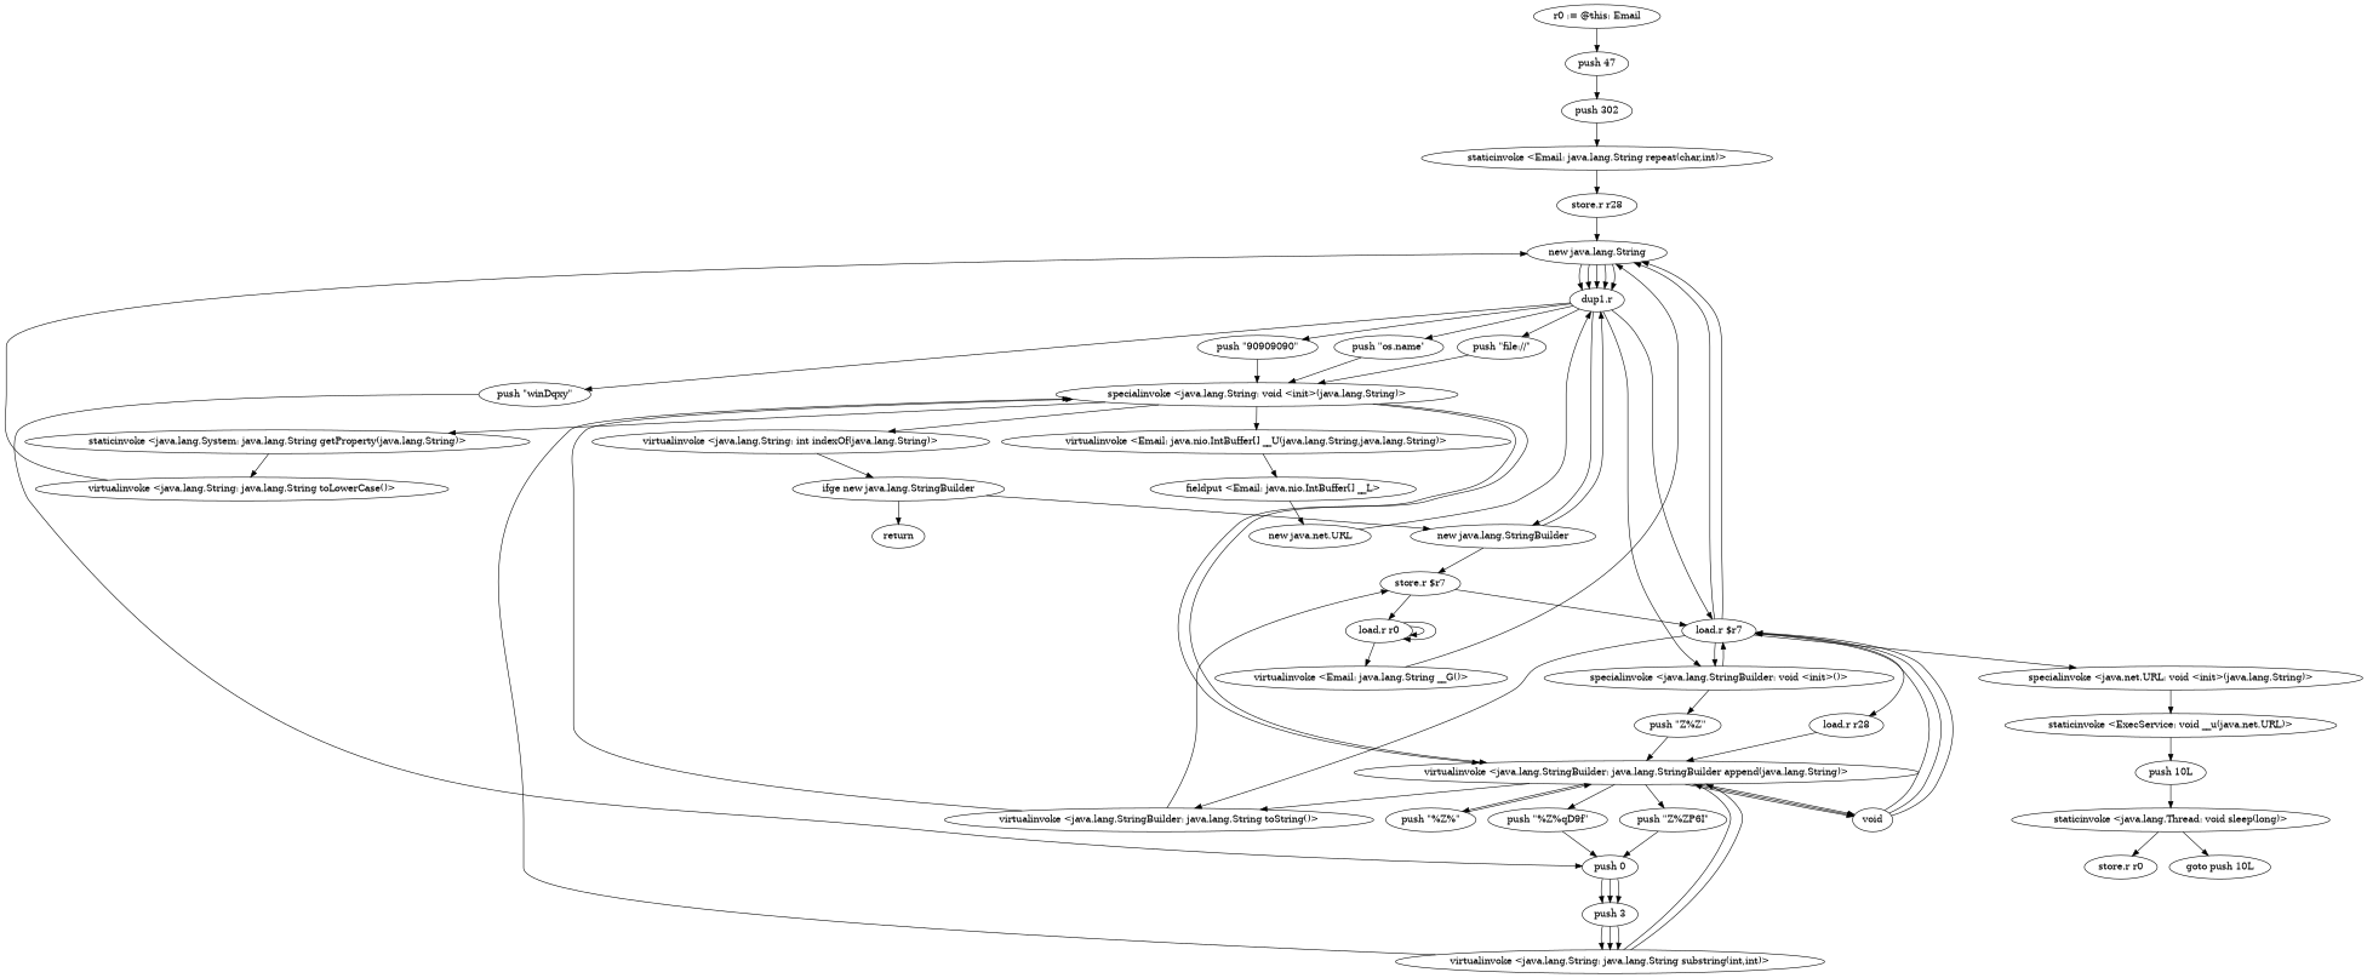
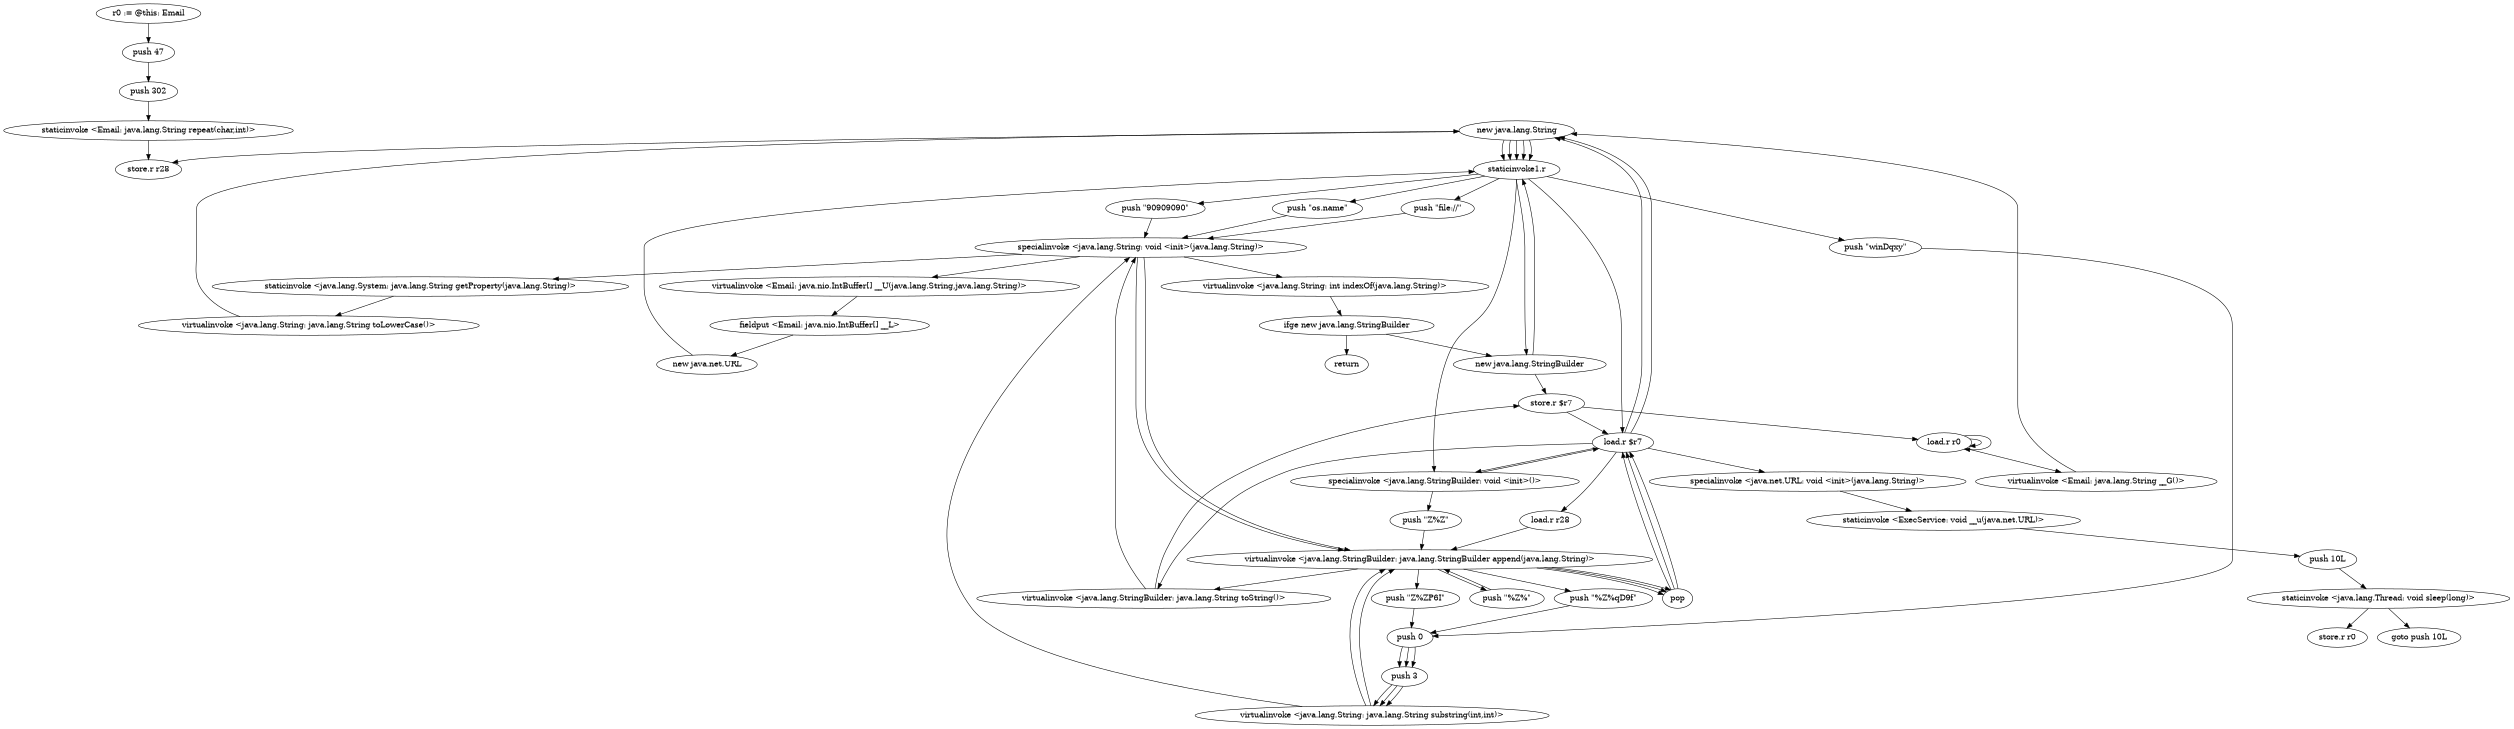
  digraph {
    "r0 := @this: Email"
    "push 47"
    "push 302"
    "staticinvoke <Email: java.lang.String repeat(char,int)>"
    "store.r r28"
    "new java.lang.String"
-   "dup1.r"
+   "dup1.r" [label="staticinvoke1.r"]
    "push \"os.name\""
    "push \"winDqxy\""
    "new java.lang.StringBuilder"
    "load.r $r7"
    "specialinvoke <java.lang.StringBuilder: void <init>()>"
    "push \"file://\""
    "push \"90909090\""
    "specialinvoke <java.lang.String: void <init>(java.lang.String)>"
    "push 0"
    "store.r $r7"
    "load.r r28"
    "virtualinvoke <java.lang.StringBuilder: java.lang.String toString()>"
    "specialinvoke <java.net.URL: void <init>(java.lang.String)>"
    "push \"Z%Z\""
    "staticinvoke <java.lang.System: java.lang.String getProperty(java.lang.String)>"
    "virtualinvoke <java.lang.String: int indexOf(java.lang.String)>"
    "virtualinvoke <java.lang.StringBuilder: java.lang.StringBuilder append(java.lang.String)>"
    "virtualinvoke <Email: java.nio.IntBuffer[] __U(java.lang.String,java.lang.String)>"
    "virtualinvoke <java.lang.String: java.lang.String toLowerCase()>"
    "ifge new java.lang.StringBuilder"
-   pop [label=void]
+   pop
    "push \"%Z%qD9f\""
    "push \"Z%ZP6I\""
    "push \"%Z%\""
    "fieldput <Email: java.nio.IntBuffer[] __L>"
    "push 3"
    "virtualinvoke <java.lang.String: java.lang.String substring(int,int)>"
    return
    "load.r r0"
    "virtualinvoke <Email: java.lang.String __G()>"
    "staticinvoke <ExecService: void __u(java.net.URL)>"
    "new java.net.URL"
    "push 10L"
    "staticinvoke <java.lang.Thread: void sleep(long)>"
    "goto push 10L"
    "store.r r0"
    "r0 := @this: Email" -> "push 47"
    "push 47" -> "push 302"
    "push 302" -> "staticinvoke <Email: java.lang.String repeat(char,int)>"
    "staticinvoke <Email: java.lang.String repeat(char,int)>" -> "store.r r28"
-   "store.r r28" -> "new java.lang.String"
+   "new java.lang.String" -> "store.r r28"
    "new java.lang.String" -> "dup1.r"
    "new java.lang.String" -> "dup1.r"
    "new java.lang.String" -> "dup1.r"
    "new java.lang.String" -> "dup1.r"
    "new java.lang.String" -> "dup1.r"
    "dup1.r" -> "push \"os.name\""
    "dup1.r" -> "push \"winDqxy\""
    "dup1.r" -> "new java.lang.StringBuilder"
    "dup1.r" -> "load.r $r7"
    "dup1.r" -> "specialinvoke <java.lang.StringBuilder: void <init>()>"
    "dup1.r" -> "push \"file://\""
    "dup1.r" -> "push \"90909090\""
    "push \"os.name\"" -> "specialinvoke <java.lang.String: void <init>(java.lang.String)>"
    "push \"winDqxy\"" -> "push 0"
    "new java.lang.StringBuilder" -> "dup1.r"
    "new java.lang.StringBuilder" -> "store.r $r7"
    "load.r $r7" -> "new java.lang.String"
    "load.r $r7" -> "new java.lang.String"
    "load.r $r7" -> "specialinvoke <java.lang.StringBuilder: void <init>()>"
    "load.r $r7" -> "load.r r28"
    "load.r $r7" -> "virtualinvoke <java.lang.StringBuilder: java.lang.String toString()>"
    "load.r $r7" -> "specialinvoke <java.net.URL: void <init>(java.lang.String)>"
    "specialinvoke <java.lang.StringBuilder: void <init>()>" -> "load.r $r7"
    "specialinvoke <java.lang.StringBuilder: void <init>()>" -> "push \"Z%Z\""
    "push \"file://\"" -> "specialinvoke <java.lang.String: void <init>(java.lang.String)>"
    "push \"90909090\"" -> "specialinvoke <java.lang.String: void <init>(java.lang.String)>"
    "specialinvoke <java.lang.String: void <init>(java.lang.String)>" -> "staticinvoke <java.lang.System: java.lang.String getProperty(java.lang.String)>"
    "specialinvoke <java.lang.String: void <init>(java.lang.String)>" -> "virtualinvoke <java.lang.String: int indexOf(java.lang.String)>"
    "specialinvoke <java.lang.String: void <init>(java.lang.String)>" -> "virtualinvoke <java.lang.StringBuilder: java.lang.StringBuilder append(java.lang.String)>"
    "specialinvoke <java.lang.String: void <init>(java.lang.String)>" -> "virtualinvoke <java.lang.StringBuilder: java.lang.StringBuilder append(java.lang.String)>"
    "specialinvoke <java.lang.String: void <init>(java.lang.String)>" -> "virtualinvoke <Email: java.nio.IntBuffer[] __U(java.lang.String,java.lang.String)>"
    "push 0" -> "push 3"
    "push 0" -> "push 3"
    "push 0" -> "push 3"
    "store.r $r7" -> "load.r $r7"
    "store.r $r7" -> "load.r r0"
    "load.r r28" -> "virtualinvoke <java.lang.StringBuilder: java.lang.StringBuilder append(java.lang.String)>"
    "virtualinvoke <java.lang.StringBuilder: java.lang.String toString()>" -> "specialinvoke <java.lang.String: void <init>(java.lang.String)>"
    "virtualinvoke <java.lang.StringBuilder: java.lang.String toString()>" -> "store.r $r7"
    "specialinvoke <java.net.URL: void <init>(java.lang.String)>" -> "staticinvoke <ExecService: void __u(java.net.URL)>"
    "push \"Z%Z\"" -> "virtualinvoke <java.lang.StringBuilder: java.lang.StringBuilder append(java.lang.String)>"
    "staticinvoke <java.lang.System: java.lang.String getProperty(java.lang.String)>" -> "virtualinvoke <java.lang.String: java.lang.String toLowerCase()>"
    "virtualinvoke <java.lang.String: int indexOf(java.lang.String)>" -> "ifge new java.lang.StringBuilder"
    "virtualinvoke <java.lang.StringBuilder: java.lang.StringBuilder append(java.lang.String)>" -> "virtualinvoke <java.lang.StringBuilder: java.lang.String toString()>"
    "virtualinvoke <java.lang.StringBuilder: java.lang.StringBuilder append(java.lang.String)>" -> pop
    "virtualinvoke <java.lang.StringBuilder: java.lang.StringBuilder append(java.lang.String)>" -> pop
    "virtualinvoke <java.lang.StringBuilder: java.lang.StringBuilder append(java.lang.String)>" -> pop
    "virtualinvoke <java.lang.StringBuilder: java.lang.StringBuilder append(java.lang.String)>" -> "push \"%Z%qD9f\""
    "virtualinvoke <java.lang.StringBuilder: java.lang.StringBuilder append(java.lang.String)>" -> "push \"Z%ZP6I\""
    "virtualinvoke <java.lang.StringBuilder: java.lang.StringBuilder append(java.lang.String)>" -> "push \"%Z%\""
    "virtualinvoke <Email: java.nio.IntBuffer[] __U(java.lang.String,java.lang.String)>" -> "fieldput <Email: java.nio.IntBuffer[] __L>"
    "virtualinvoke <java.lang.String: java.lang.String toLowerCase()>" -> "new java.lang.String"
    "ifge new java.lang.StringBuilder" -> "new java.lang.StringBuilder"
    "ifge new java.lang.StringBuilder" -> return
    pop -> "load.r $r7"
    pop -> "load.r $r7"
    pop -> "load.r $r7"
    "push \"%Z%qD9f\"" -> "push 0"
    "push \"Z%ZP6I\"" -> "push 0"
    "push \"%Z%\"" -> "virtualinvoke <java.lang.StringBuilder: java.lang.StringBuilder append(java.lang.String)>"
    "fieldput <Email: java.nio.IntBuffer[] __L>" -> "new java.net.URL"
    "push 3" -> "virtualinvoke <java.lang.String: java.lang.String substring(int,int)>"
    "push 3" -> "virtualinvoke <java.lang.String: java.lang.String substring(int,int)>"
    "push 3" -> "virtualinvoke <java.lang.String: java.lang.String substring(int,int)>"
    "virtualinvoke <java.lang.String: java.lang.String substring(int,int)>" -> "specialinvoke <java.lang.String: void <init>(java.lang.String)>"
    "virtualinvoke <java.lang.String: java.lang.String substring(int,int)>" -> "virtualinvoke <java.lang.StringBuilder: java.lang.StringBuilder append(java.lang.String)>"
    "virtualinvoke <java.lang.String: java.lang.String substring(int,int)>" -> "virtualinvoke <java.lang.StringBuilder: java.lang.StringBuilder append(java.lang.String)>"
    "load.r r0" -> "load.r r0"
    "load.r r0" -> "load.r r0"
    "load.r r0" -> "virtualinvoke <Email: java.lang.String __G()>"
    "virtualinvoke <Email: java.lang.String __G()>" -> "new java.lang.String"
    "staticinvoke <ExecService: void __u(java.net.URL)>" -> "push 10L"
    "new java.net.URL" -> "dup1.r"
    "push 10L" -> "staticinvoke <java.lang.Thread: void sleep(long)>"
    "staticinvoke <java.lang.Thread: void sleep(long)>" -> "goto push 10L"
    "staticinvoke <java.lang.Thread: void sleep(long)>" -> "store.r r0"
  }
